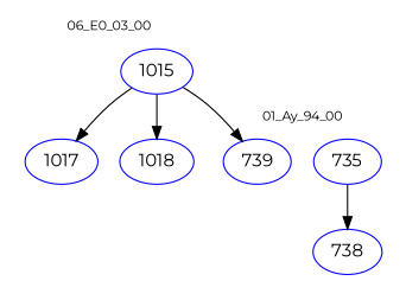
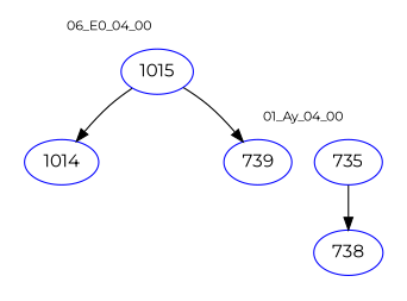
  digraph {
    fontname=Montserrat
    node [color=blue fontname=Montserrat]
    edge [color=black fontname=Montserrat]
    n1 [label=735]
    n2 [label=739]
    n3 [label=738]
    n4 [label=1015]
-   n5 [label=1017]
-   n6 [label=1018]
+   n5 [label=1014]
    subgraph cluster_1 {
      color=white
      fontsize=10
-     label="01_Ay_94_00"
+     label="01_Ay_04_00"
      n1
      n2
      n3
    }
    subgraph cluster_2 {
      color=white
      fontsize=10
-     label="06_E0_03_00"
+     label="06_E0_04_00"
      n4
      n5
-     n6
    }
    n1 -> n3
    n4 -> n2
    n4 -> n5
-   n4 -> n6
  }
